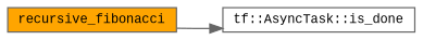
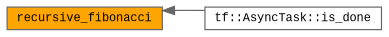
  digraph {
    rankdir=LR
    fontname="Liberation Mono"
    node [fontname="Liberation Mono" fontsize=10 shape=box style=filled]
    n1 [color=gray40 fillcolor=orange fontcolor=black height=0.2 label=recursive_fibonacci width=0.4]
    n2 [color=grey40 fillcolor=white height=0.2 label="tf::AsyncTask::is_done" width=0.4]
-   n1 -> n2 [color=gray40 fontname="Liberation Mono" fontsize=10 labelfontname=Helvetica labelfontsize=10 style=solid]
+   n2 -> n1 [color=gray40 fontname="Liberation Mono" fontsize=10 labelfontname=Helvetica labelfontsize=10 style=solid]
  }
